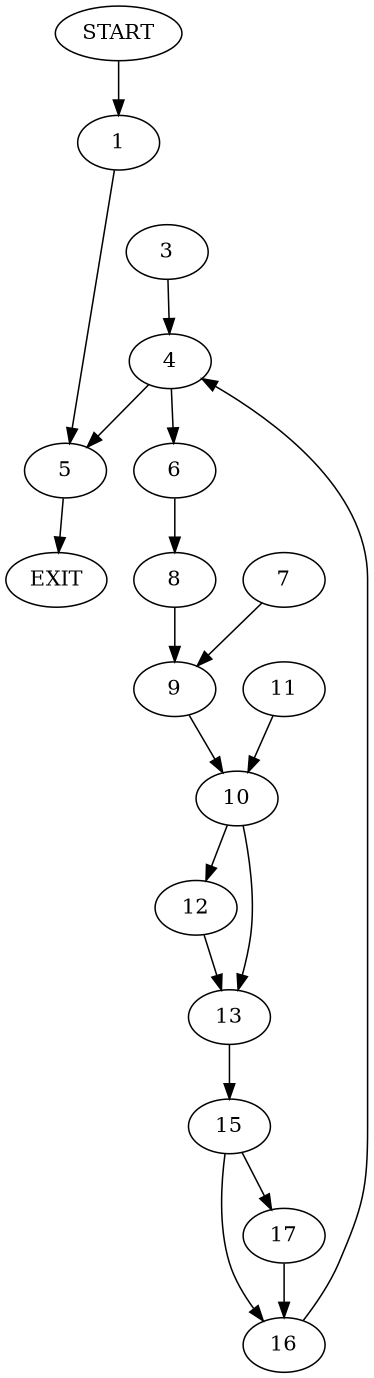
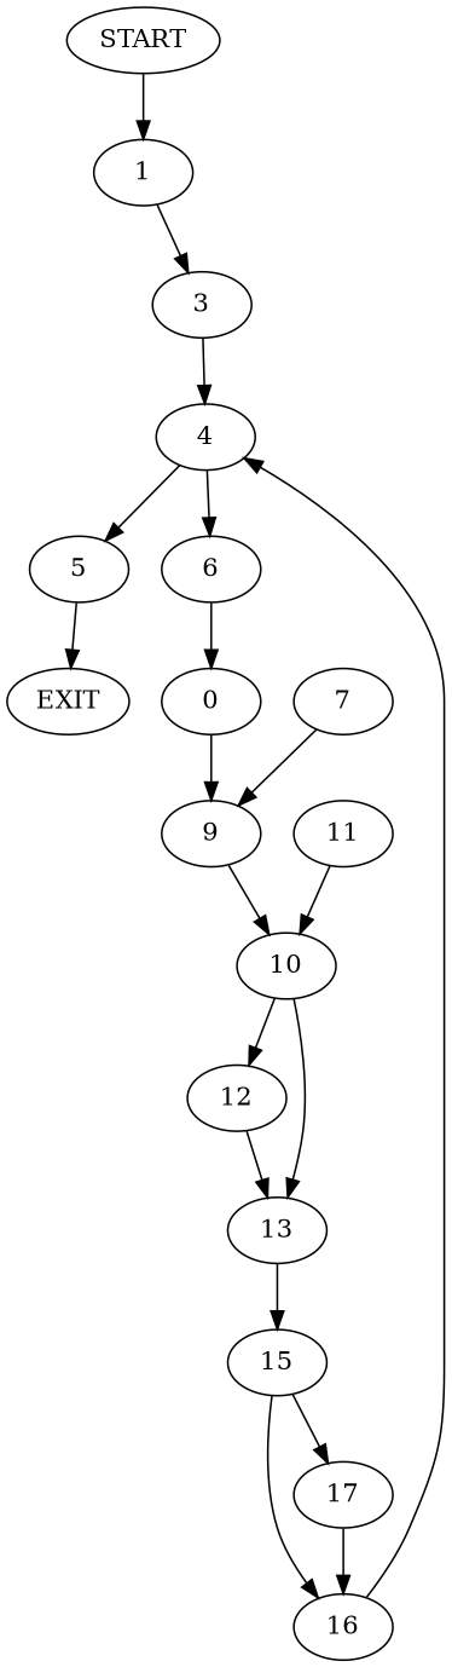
  digraph {
    n1 [label=START]
    1
    3
    n4 [label=EXIT]
    4
    5
    6
-   8
+   8 [label=0]
    7
    9
    10
    12
    13
    11
    15
    16
    17
    n1 -> 1
-   1 -> 5
+   1 -> 3
    3 -> 4
    4 -> 5
    4 -> 6
    5 -> n4
    6 -> 8
    8 -> 9
    7 -> 9
    9 -> 10
    10 -> 12
    10 -> 13
    12 -> 13
    13 -> 15
    11 -> 10
    15 -> 16
    15 -> 17
    16 -> 4
    17 -> 16
  }
